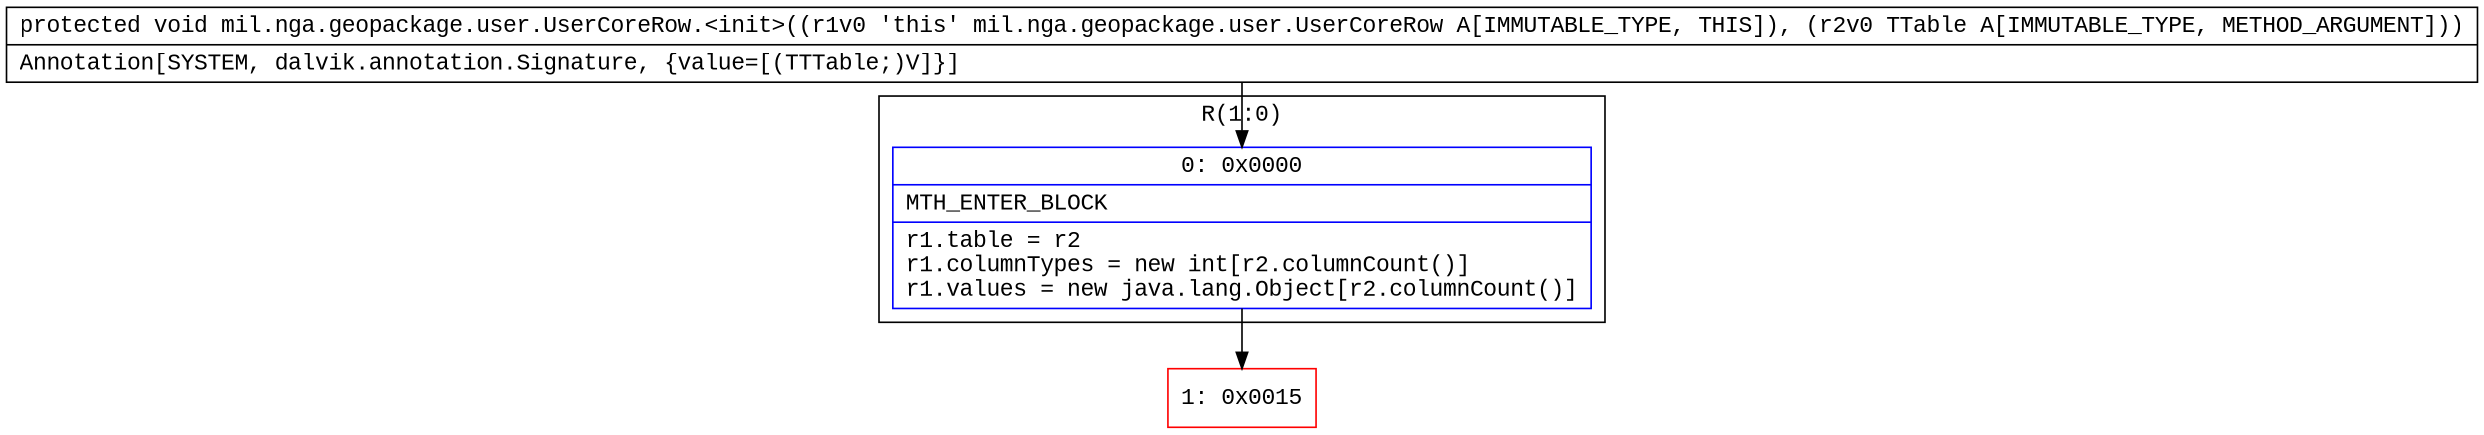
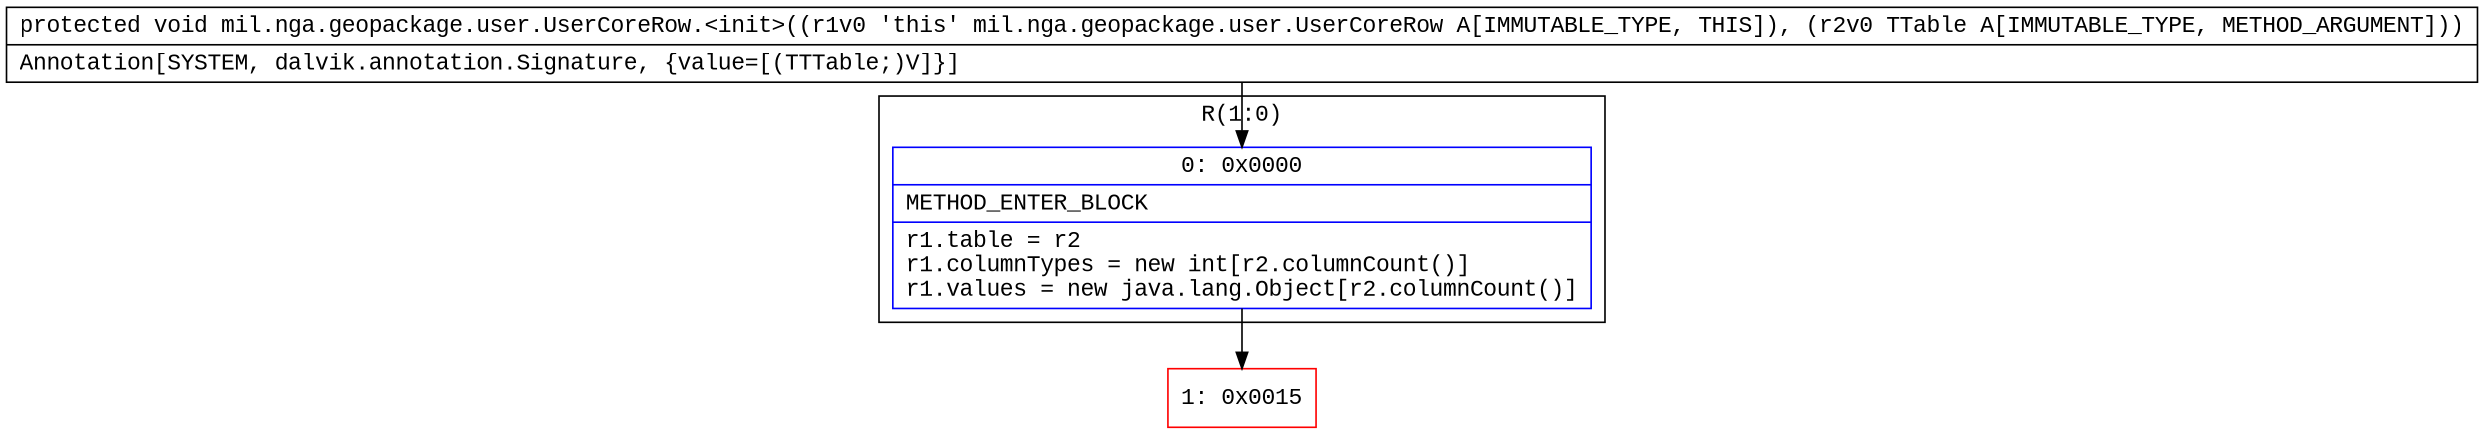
  digraph {
    fontname="Liberation Mono"
    node [shape=record fontname="Liberation Mono"]
    edge [fontname="Liberation Mono"]
-   n1 [color=blue label="{0\:\ 0x0000|MTH_ENTER_BLOCK\l|r1.table = r2\lr1.columnTypes = new int[r2.columnCount()]\lr1.values = new java.lang.Object[r2.columnCount()]\l}"]
+   n1 [color=blue label="{0\:\ 0x0000|METHOD_ENTER_BLOCK\l|r1.table = r2\lr1.columnTypes = new int[r2.columnCount()]\lr1.values = new java.lang.Object[r2.columnCount()]\l}"]
    n2 [color=red label="{1\:\ 0x0015}"]
    n3 [label="{protected void mil.nga.geopackage.user.UserCoreRow.\<init\>((r1v0 'this' mil.nga.geopackage.user.UserCoreRow A[IMMUTABLE_TYPE, THIS]), (r2v0 TTable A[IMMUTABLE_TYPE, METHOD_ARGUMENT]))  | Annotation[SYSTEM, dalvik.annotation.Signature, \{value=[(TTTable;)V]\}]\l}"]
    subgraph cluster_1 {
      label="R(1:0)"
      n1
    }
    n1 -> n2
    n3 -> n1
  }
